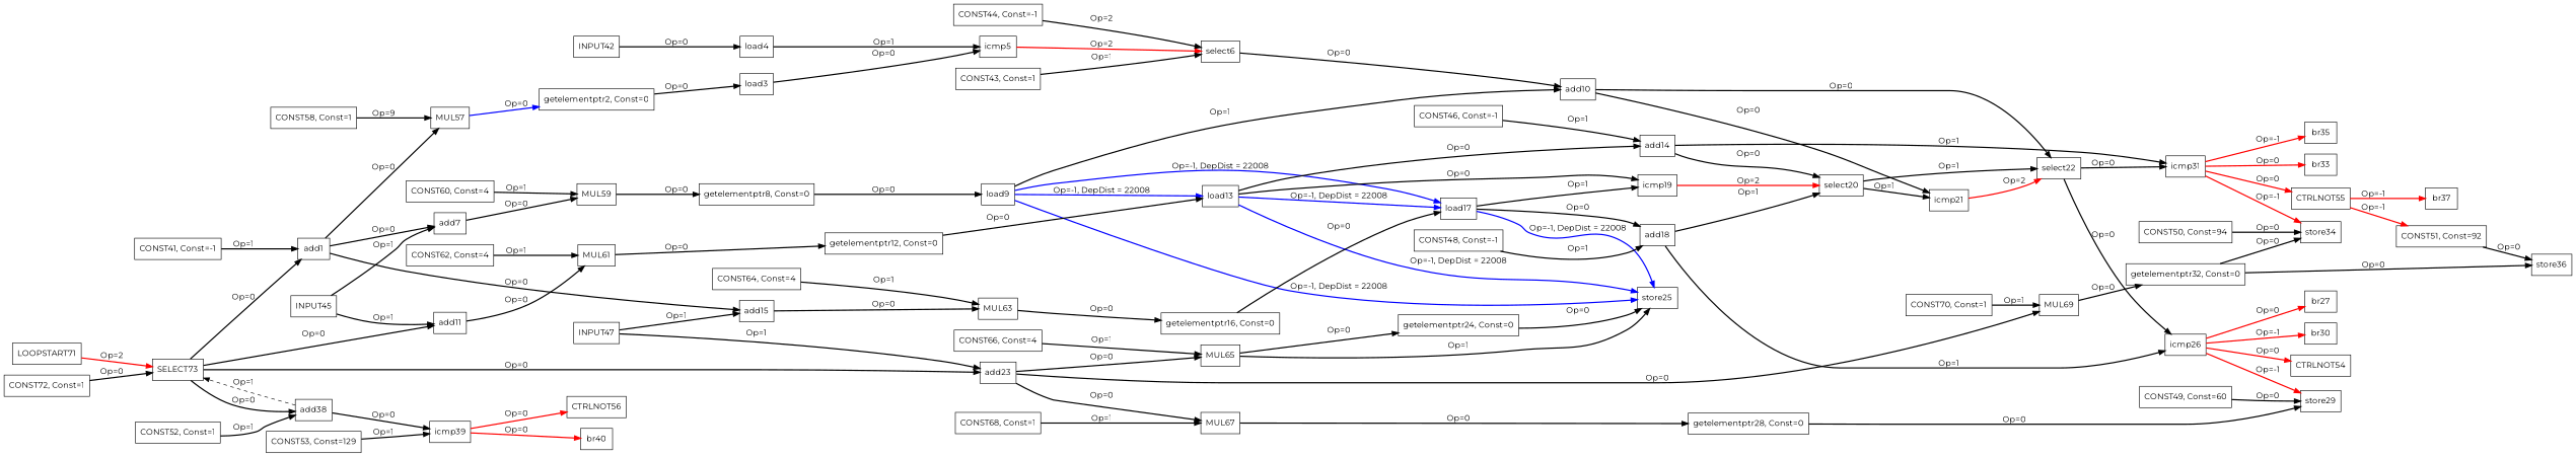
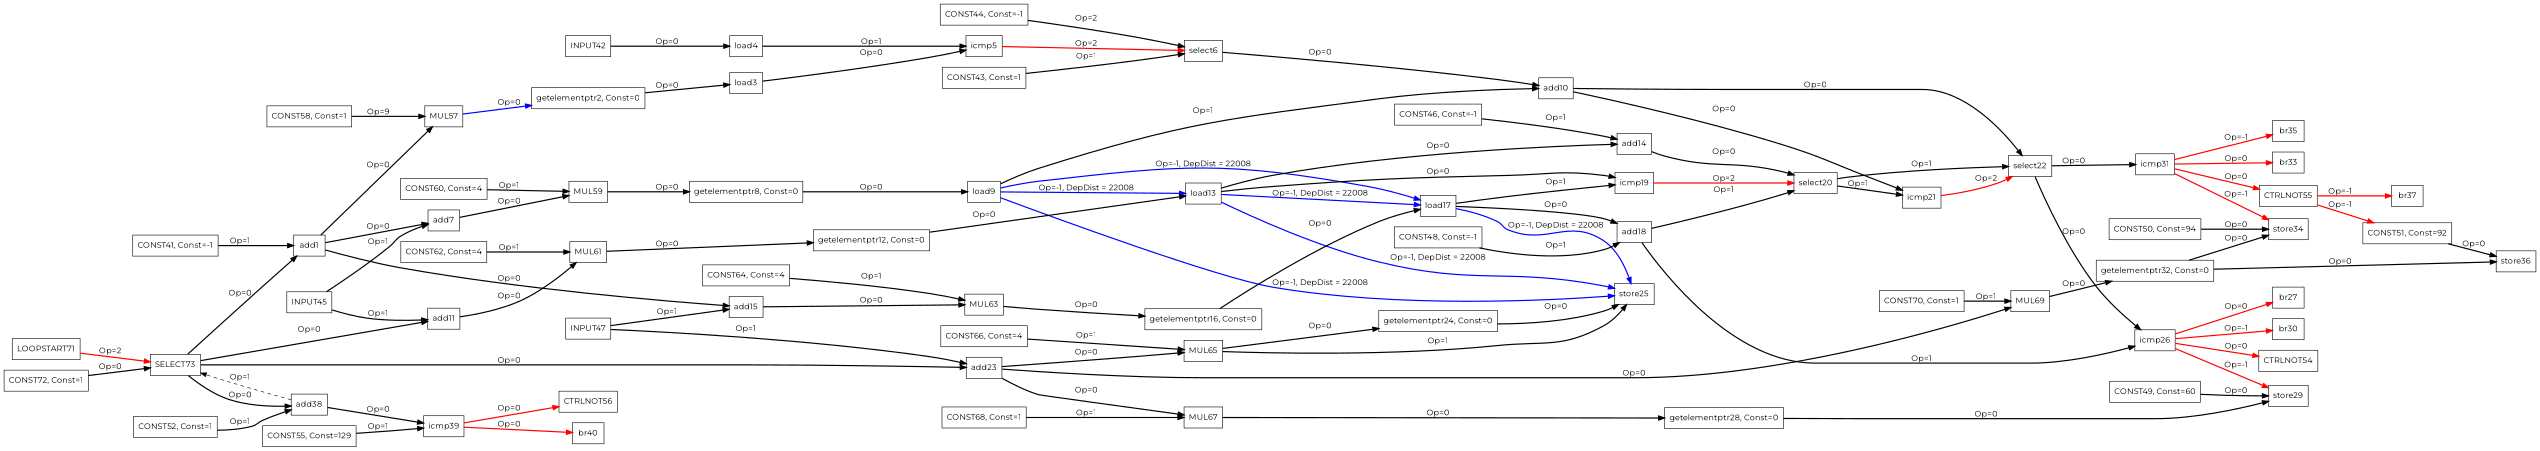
  digraph {
    fontname=Montserrat
    rankdir=LR
    node [color=black fontname=Montserrat shape=box]
    edge [color=black fontname=Montserrat style=bold]
    n1 [label=add1]
    n2 [label=add7]
    n3 [label=add15]
    n4 [label=MUL57]
    n5 [label=MUL59]
    n6 [label=MUL63]
    n7 [label="getelementptr2, Const=0"]
    n8 [label=load3]
    n9 [label=icmp5]
    n10 [label=select6]
    n11 [label=load4]
    n12 [label=add10]
    n13 [label=icmp21]
    n14 [label=select22]
    n15 [label="getelementptr8, Const=0"]
    n16 [label=load9]
    n17 [label=load13]
    n18 [label=load17]
    n19 [label=store25]
    n20 [label=add14]
    n21 [label=icmp19]
    n22 [label=add18]
    n23 [label=icmp31]
    n24 [label=icmp26]
    n25 [label=add11]
    n26 [label=MUL61]
    n27 [label="getelementptr12, Const=0"]
    n28 [label=select20]
    n29 [label=br33]
    n30 [label=store34]
    n31 [label=br35]
    n32 [label=CTRLNOT55]
    n33 [label="getelementptr16, Const=0"]
    n34 [label=br27]
    n35 [label=store29]
    n36 [label=br30]
    n37 [label=CTRLNOT54]
    n38 [label=add23]
    n39 [label=MUL65]
    n40 [label=MUL67]
    n41 [label=MUL69]
    n42 [label="getelementptr24, Const=0"]
    n43 [label="getelementptr28, Const=0"]
    n44 [label="getelementptr32, Const=0"]
    n45 [label=br37]
    n46 [label="CONST51, Const=92"]
    n47 [label=store36]
    n48 [label=add38]
    n49 [label=icmp39]
    n50 [label=SELECT73]
    n51 [label=br40]
    n52 [label=CTRLNOT56]
    n53 [label="CONST41, Const=-1"]
    n54 [label=INPUT42]
    n55 [label="CONST43, Const=1"]
    n56 [label="CONST44, Const=-1"]
    n57 [label=INPUT45]
    n58 [label="CONST46, Const=-1"]
    n59 [label=INPUT47]
    n60 [label="CONST48, Const=-1"]
    n61 [label="CONST49, Const=60"]
    n62 [label="CONST50, Const=94"]
    n63 [label="CONST52, Const=1"]
-   n64 [label="CONST53, Const=129"]
+   n64 [label="CONST55, Const=129"]
    n65 [label="CONST58, Const=1"]
    n66 [label="CONST60, Const=4"]
    n67 [label="CONST62, Const=4"]
    n68 [label="CONST64, Const=4"]
    n69 [label="CONST66, Const=4"]
    n70 [label="CONST68, Const=1"]
    n71 [label="CONST70, Const=1"]
    n72 [label=LOOPSTART71]
    n73 [label="CONST72, Const=1"]
    n1 -> n2 [label="Op=0"]
    n1 -> n3 [label="Op=0"]
    n1 -> n4 [label="Op=0"]
    n2 -> n5 [label="Op=0"]
    n3 -> n6 [label="Op=0"]
    n4 -> n7 [color=blue label="Op=0"]
    n5 -> n15 [label="Op=0"]
    n6 -> n33 [label="Op=0"]
    n7 -> n8 [label="Op=0"]
    n8 -> n9 [label="Op=0"]
    n9 -> n10 [color=red label="Op=2"]
    n10 -> n12 [label="Op=0"]
    n11 -> n9 [label="Op=1"]
    n12 -> n13 [label="Op=0"]
    n12 -> n14 [label="Op=0"]
    n13 -> n14 [color=red label="Op=2"]
    n14 -> n23 [label="Op=0"]
    n14 -> n24 [label="Op=0"]
    n15 -> n16 [label="Op=0"]
    n16 -> n12 [label="Op=1"]
    n16 -> n17 [color=blue label="Op=-1, DepDist = 22008"]
    n16 -> n18 [color=blue label="Op=-1, DepDist = 22008"]
    n16 -> n19 [color=blue label="Op=-1, DepDist = 22008"]
    n17 -> n18 [color=blue label="Op=-1, DepDist = 22008"]
    n17 -> n19 [color=blue label="Op=-1, DepDist = 22008"]
    n17 -> n20 [label="Op=0"]
    n17 -> n21 [label="Op=0"]
    n18 -> n19 [color=blue label="Op=-1, DepDist = 22008"]
    n18 -> n21 [label="Op=1"]
    n18 -> n22 [label="Op=0"]
-   n20 -> n23 [label="Op=1"]
    n20 -> n28 [label="Op=0"]
    n21 -> n28 [color=red label="Op=2"]
    n22 -> n24 [label="Op=1"]
    n22 -> n28 [label="Op=1"]
    n23 -> n29 [color=red label="Op=0"]
    n23 -> n30 [color=red label="Op=-1"]
    n23 -> n31 [color=red label="Op=-1"]
    n23 -> n32 [color=red label="Op=0"]
    n24 -> n34 [color=red label="Op=0"]
    n24 -> n35 [color=red label="Op=-1"]
    n24 -> n36 [color=red label="Op=-1"]
    n24 -> n37 [color=red label="Op=0"]
    n25 -> n26 [label="Op=0"]
    n26 -> n27 [label="Op=0"]
    n27 -> n17 [label="Op=0"]
    n28 -> n13 [label="Op=1"]
    n28 -> n14 [label="Op=1"]
    n32 -> n45 [color=red label="Op=-1"]
    n32 -> n46 [color=red label="Op=-1"]
    n33 -> n18 [label="Op=0"]
    n38 -> n39 [label="Op=0"]
    n38 -> n40 [label="Op=0"]
    n38 -> n41 [label="Op=0"]
    n39 -> n19 [label="Op=1"]
    n39 -> n42 [label="Op=0"]
    n40 -> n43 [label="Op=0"]
    n41 -> n44 [label="Op=0"]
    n42 -> n19 [label="Op=0"]
    n43 -> n35 [label="Op=0"]
    n44 -> n30 [label="Op=0"]
    n44 -> n47 [label="Op=0"]
    n46 -> n47 [label="Op=0"]
    n48 -> n49 [label="Op=0"]
    n48 -> n50 [label="Op=1" style=dashed]
    n49 -> n51 [color=red label="Op=0"]
    n49 -> n52 [color=red label="Op=0"]
    n50 -> n1 [label="Op=0"]
    n50 -> n25 [label="Op=0"]
    n50 -> n38 [label="Op=0"]
    n50 -> n48 [label="Op=0"]
    n53 -> n1 [label="Op=1"]
    n54 -> n11 [label="Op=0"]
    n55 -> n10 [label="Op=1"]
    n56 -> n10 [label="Op=2"]
    n57 -> n2 [label="Op=1"]
    n57 -> n25 [label="Op=1"]
    n58 -> n20 [label="Op=1"]
    n59 -> n3 [label="Op=1"]
    n59 -> n38 [label="Op=1"]
    n60 -> n22 [label="Op=1"]
    n61 -> n35 [label="Op=0"]
    n62 -> n30 [label="Op=0"]
    n63 -> n48 [label="Op=1"]
    n64 -> n49 [label="Op=1"]
    n65 -> n4 [label="Op=9"]
    n66 -> n5 [label="Op=1"]
    n67 -> n26 [label="Op=1"]
    n68 -> n6 [label="Op=1"]
    n69 -> n39 [label="Op=1"]
    n70 -> n40 [label="Op=1"]
    n71 -> n41 [label="Op=1"]
    n72 -> n50 [color=red label="Op=2"]
    n73 -> n50 [label="Op=0"]
  }
